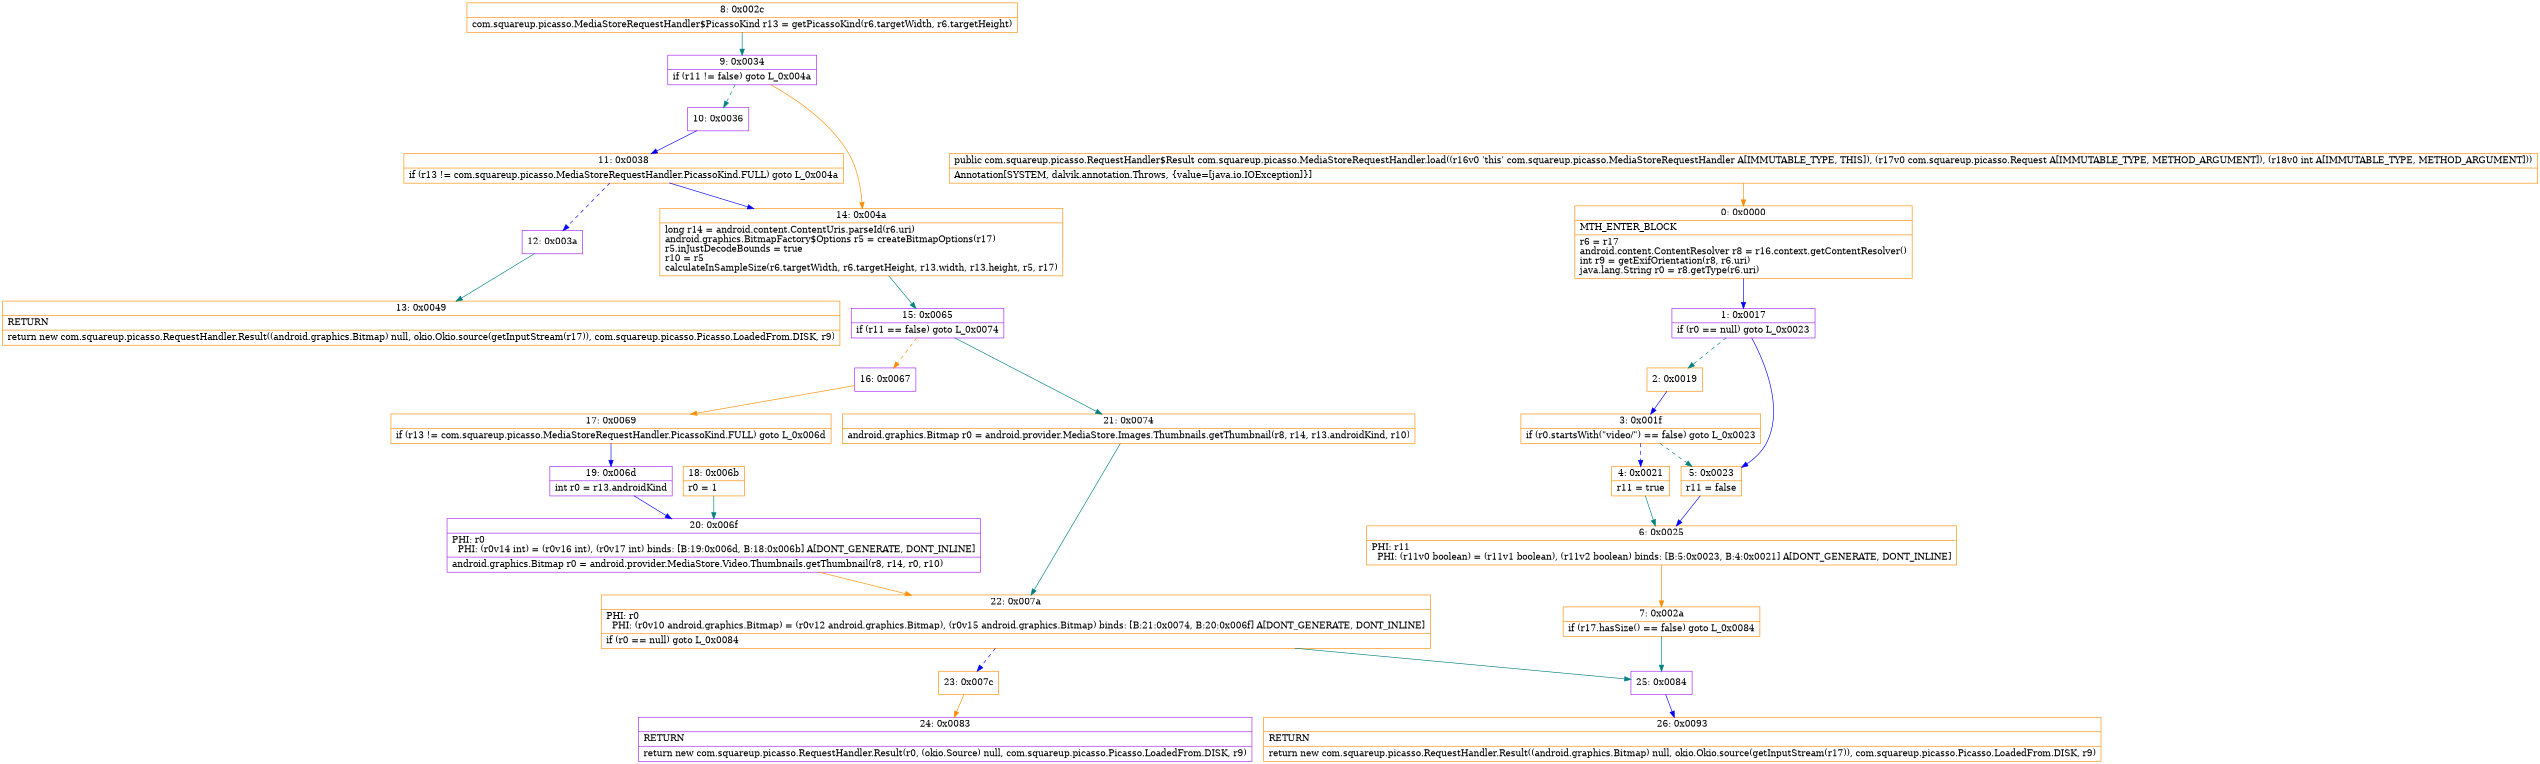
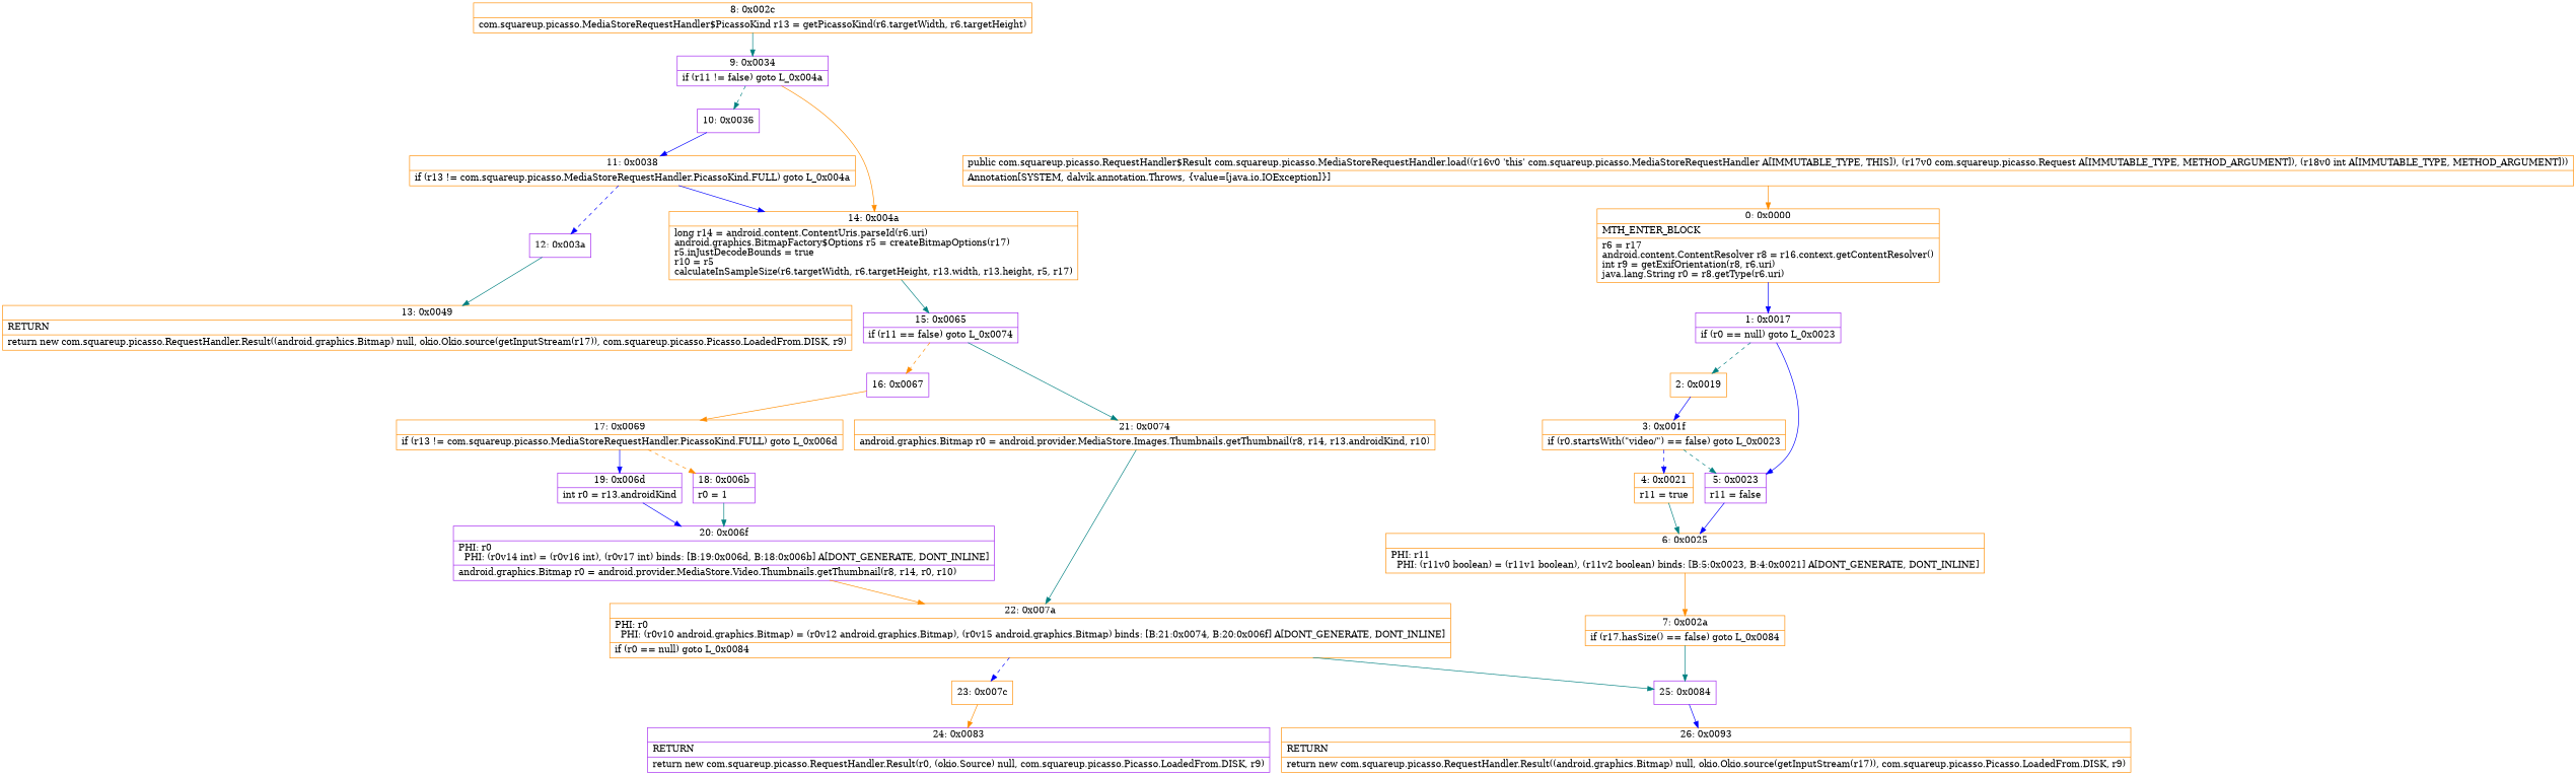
  digraph {
    node [color=darkorange shape=record]
    edge [color=blue]
    n1 [label="{0\:\ 0x0000|MTH_ENTER_BLOCK\l|r6 = r17\landroid.content.ContentResolver r8 = r16.context.getContentResolver()\lint r9 = getExifOrientation(r8, r6.uri)\ljava.lang.String r0 = r8.getType(r6.uri)\l}"]
    n2 [color=purple label="{1\:\ 0x0017|if (r0 == null) goto L_0x0023\l}"]
    n3 [label="{2\:\ 0x0019}"]
-   n4 [label="{5\:\ 0x0023|r11 = false\l}"]
+   n4 [color=purple label="{5\:\ 0x0023|r11 = false\l}"]
    n5 [label="{3\:\ 0x001f|if (r0.startsWith(\"video\/\") == false) goto L_0x0023\l}"]
    n6 [label="{6\:\ 0x0025|PHI: r11 \l  PHI: (r11v0 boolean) = (r11v1 boolean), (r11v2 boolean) binds: [B:5:0x0023, B:4:0x0021] A[DONT_GENERATE, DONT_INLINE]\l}"]
    n7 [label="{4\:\ 0x0021|r11 = true\l}"]
    n8 [label="{7\:\ 0x002a|if (r17.hasSize() == false) goto L_0x0084\l}"]
    n9 [color=purple label="{25\:\ 0x0084}"]
    n10 [label="{8\:\ 0x002c|com.squareup.picasso.MediaStoreRequestHandler$PicassoKind r13 = getPicassoKind(r6.targetWidth, r6.targetHeight)\l}"]
    n11 [color=purple label="{9\:\ 0x0034|if (r11 != false) goto L_0x004a\l}"]
    n12 [label="{26\:\ 0x0093|RETURN\l|return new com.squareup.picasso.RequestHandler.Result((android.graphics.Bitmap) null, okio.Okio.source(getInputStream(r17)), com.squareup.picasso.Picasso.LoadedFrom.DISK, r9)\l}"]
    n13 [color=purple label="{10\:\ 0x0036}"]
    n14 [label="{14\:\ 0x004a|long r14 = android.content.ContentUris.parseId(r6.uri)\landroid.graphics.BitmapFactory$Options r5 = createBitmapOptions(r17)\lr5.inJustDecodeBounds = true\lr10 = r5\lcalculateInSampleSize(r6.targetWidth, r6.targetHeight, r13.width, r13.height, r5, r17)\l}"]
    n15 [label="{11\:\ 0x0038|if (r13 != com.squareup.picasso.MediaStoreRequestHandler.PicassoKind.FULL) goto L_0x004a\l}"]
    n16 [color=purple label="{15\:\ 0x0065|if (r11 == false) goto L_0x0074\l}"]
    n17 [color=purple label="{12\:\ 0x003a}"]
    n18 [label="{13\:\ 0x0049|RETURN\l|return new com.squareup.picasso.RequestHandler.Result((android.graphics.Bitmap) null, okio.Okio.source(getInputStream(r17)), com.squareup.picasso.Picasso.LoadedFrom.DISK, r9)\l}"]
    n19 [color=purple label="{16\:\ 0x0067}"]
    n20 [label="{21\:\ 0x0074|android.graphics.Bitmap r0 = android.provider.MediaStore.Images.Thumbnails.getThumbnail(r8, r14, r13.androidKind, r10)\l}"]
    n21 [label="{17\:\ 0x0069|if (r13 != com.squareup.picasso.MediaStoreRequestHandler.PicassoKind.FULL) goto L_0x006d\l}"]
    n22 [label="{22\:\ 0x007a|PHI: r0 \l  PHI: (r0v10 android.graphics.Bitmap) = (r0v12 android.graphics.Bitmap), (r0v15 android.graphics.Bitmap) binds: [B:21:0x0074, B:20:0x006f] A[DONT_GENERATE, DONT_INLINE]\l|if (r0 == null) goto L_0x0084\l}"]
-   n23 [label="{18\:\ 0x006b|r0 = 1\l}"]
+   n23 [color=purple label="{18\:\ 0x006b|r0 = 1\l}"]
    n24 [color=purple label="{19\:\ 0x006d|int r0 = r13.androidKind\l}"]
    n25 [color=purple label="{20\:\ 0x006f|PHI: r0 \l  PHI: (r0v14 int) = (r0v16 int), (r0v17 int) binds: [B:19:0x006d, B:18:0x006b] A[DONT_GENERATE, DONT_INLINE]\l|android.graphics.Bitmap r0 = android.provider.MediaStore.Video.Thumbnails.getThumbnail(r8, r14, r0, r10)\l}"]
    n26 [label="{23\:\ 0x007c}"]
    n27 [color=purple label="{24\:\ 0x0083|RETURN\l|return new com.squareup.picasso.RequestHandler.Result(r0, (okio.Source) null, com.squareup.picasso.Picasso.LoadedFrom.DISK, r9)\l}"]
    n28 [label="{public com.squareup.picasso.RequestHandler$Result com.squareup.picasso.MediaStoreRequestHandler.load((r16v0 'this' com.squareup.picasso.MediaStoreRequestHandler A[IMMUTABLE_TYPE, THIS]), (r17v0 com.squareup.picasso.Request A[IMMUTABLE_TYPE, METHOD_ARGUMENT]), (r18v0 int A[IMMUTABLE_TYPE, METHOD_ARGUMENT]))  | Annotation[SYSTEM, dalvik.annotation.Throws, \{value=[java.io.IOException]\}]\l}"]
    n1 -> n2
    n2 -> n3 [color=teal style=dashed]
    n2 -> n4
    n3 -> n5
    n4 -> n6
    n5 -> n4 [color=teal style=dashed]
    n5 -> n7 [style=dashed]
    n6 -> n8 [color=darkorange]
    n7 -> n6 [color=teal]
    n8 -> n9 [color=teal]
    n9 -> n12
    n10 -> n11 [color=teal]
    n11 -> n13 [color=teal style=dashed]
    n11 -> n14 [color=darkorange]
    n13 -> n15
    n14 -> n16 [color=teal]
    n15 -> n14
    n15 -> n17 [style=dashed]
    n16 -> n19 [color=darkorange style=dashed]
    n16 -> n20 [color=teal]
    n17 -> n18 [color=teal]
    n19 -> n21 [color=darkorange]
    n20 -> n22 [color=teal]
+   n21 -> n23 [color=darkorange style=dashed]
    n21 -> n24
    n22 -> n9 [color=teal]
    n22 -> n26 [style=dashed]
    n23 -> n25 [color=teal]
    n24 -> n25
    n25 -> n22 [color=darkorange]
    n26 -> n27 [color=darkorange]
    n28 -> n1 [color=darkorange]
  }
